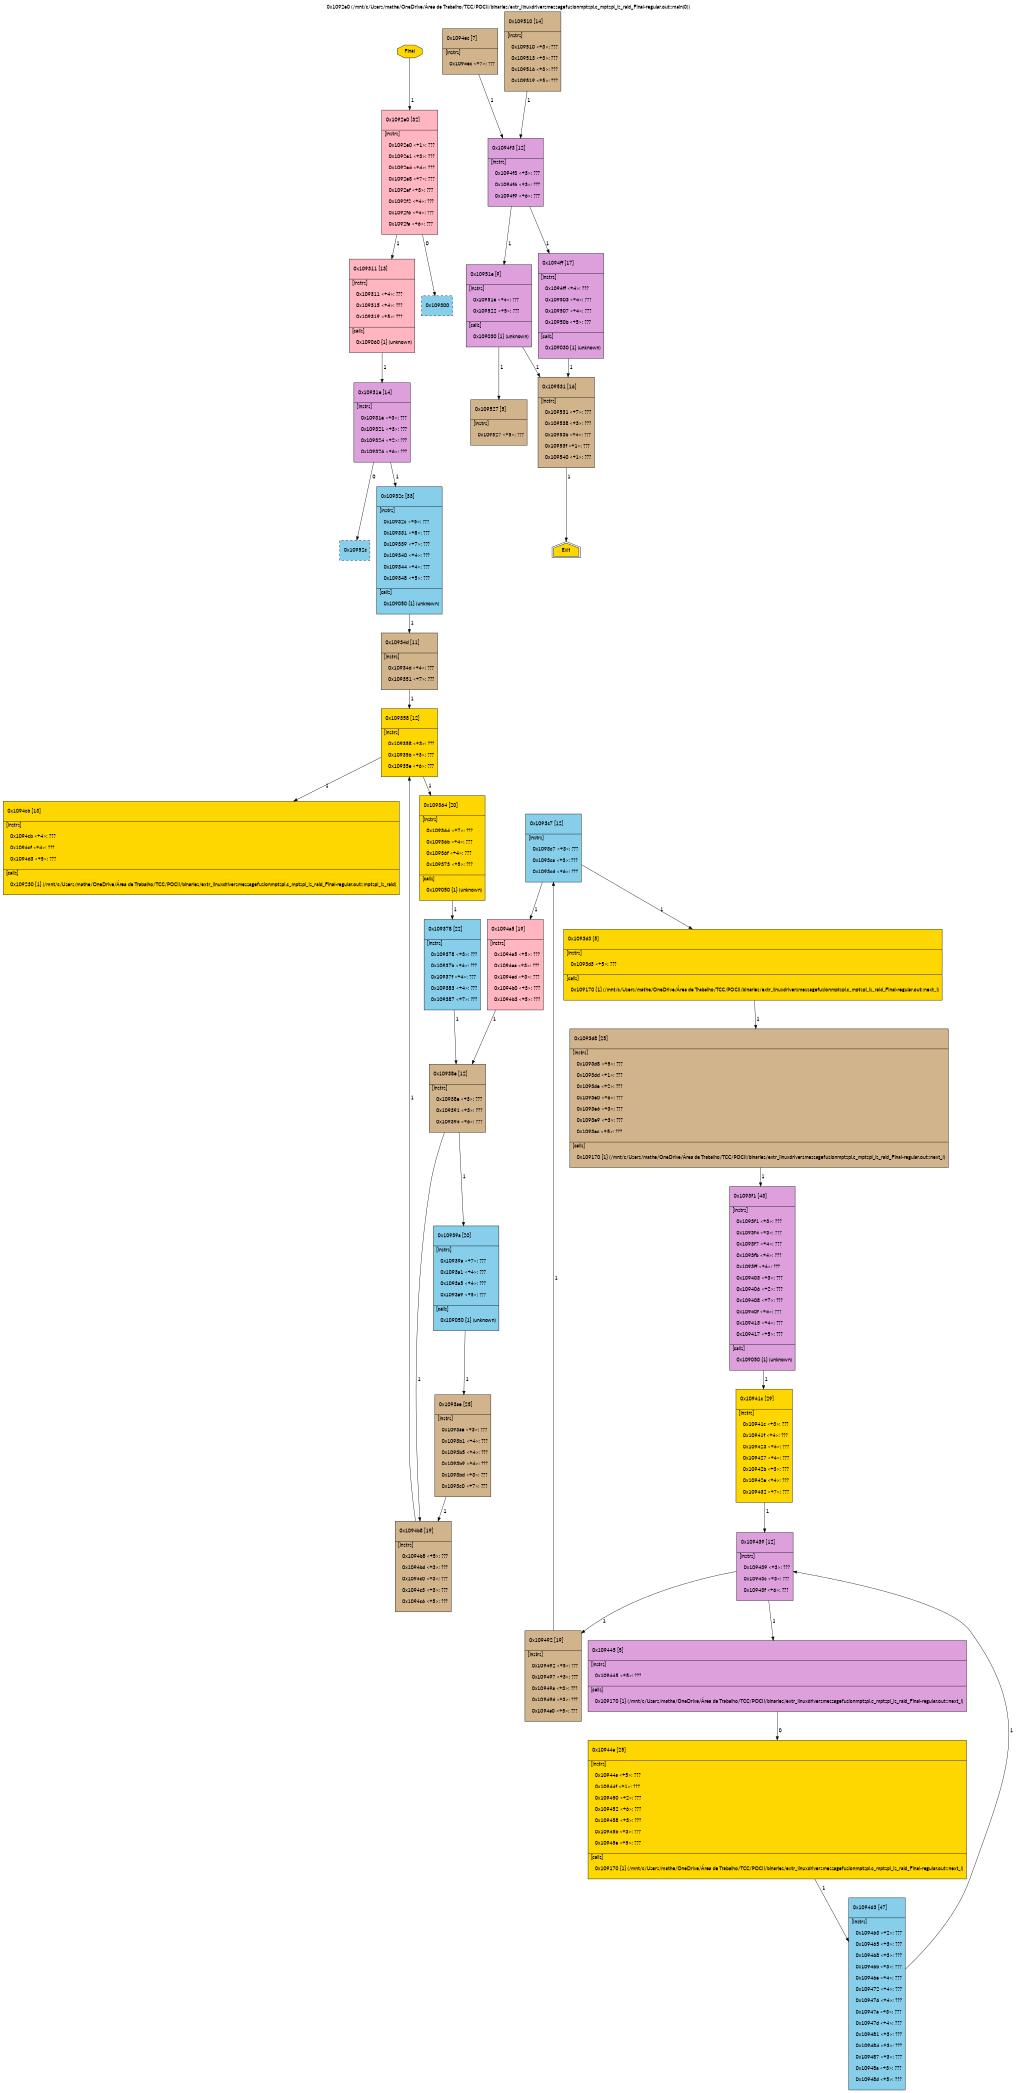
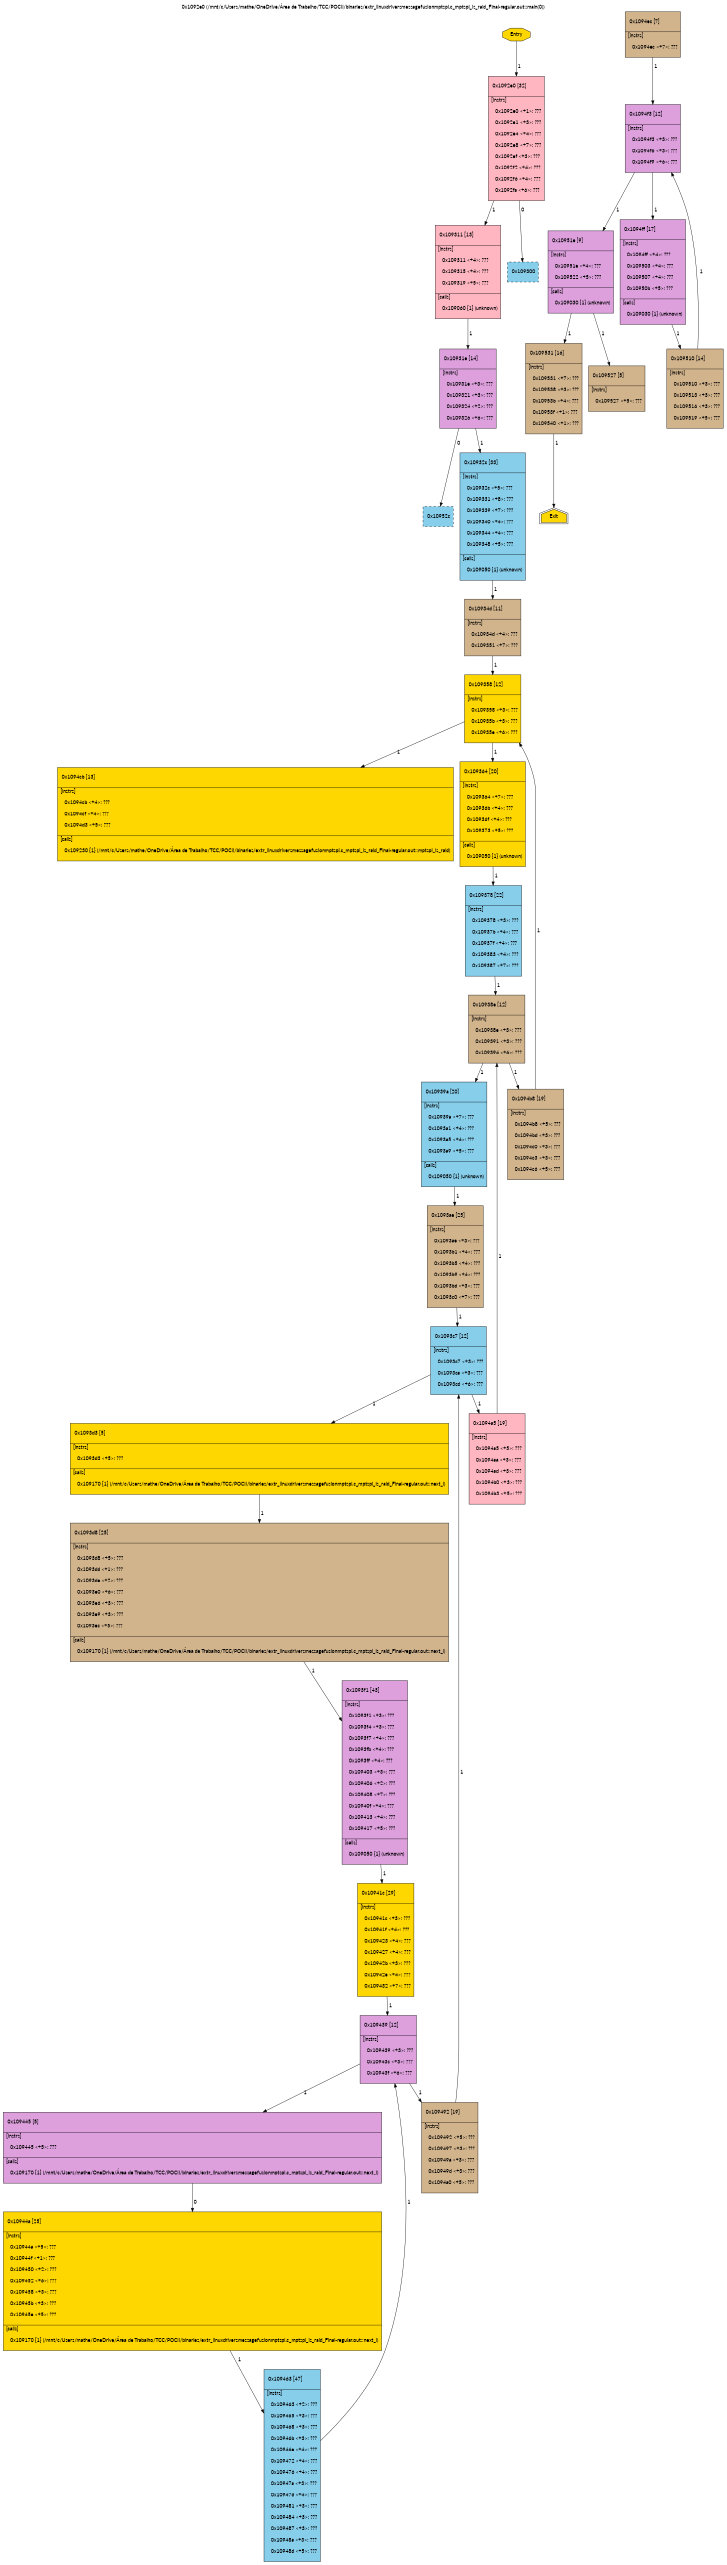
  digraph {
    fontname=Lato
    label="0x1092e0 (/mnt/c/Users/mathe/OneDrive/Área de Trabalho/TCC/POCII/binaries/extr_linuxdriversmessagefusionmptspi.c_mptspi_is_raid_Final-regular.out::main(0))"
    labelloc=t
    node [fillcolor=tan fontname=Lato shape=record style=filled]
    edge [fontname=Lato]
-   Entry [fillcolor=gold height=0.3 shape=octagon width=0.3 label=Final]
+   Entry [fillcolor=gold height=0.3 shape=octagon width=0.3]
    n2 [fillcolor=lightpink label="{\n     0x1092e0 [32]\l\n     | [instrs]\l\n     &nbsp;&nbsp;0x1092e0 \<+1\>: ???\l\n     &nbsp;&nbsp;0x1092e1 \<+3\>: ???\l\n     &nbsp;&nbsp;0x1092e4 \<+4\>: ???\l\n     &nbsp;&nbsp;0x1092e8 \<+7\>: ???\l\n     &nbsp;&nbsp;0x1092ef \<+3\>: ???\l\n     &nbsp;&nbsp;0x1092f2 \<+4\>: ???\l\n     &nbsp;&nbsp;0x1092f6 \<+4\>: ???\l\n     &nbsp;&nbsp;0x1092fa \<+6\>: ???\l\n  }"]
    n3 [fillcolor=lightpink label="{\n     0x109311 [13]\l\n     | [instrs]\l\n     &nbsp;&nbsp;0x109311 \<+4\>: ???\l\n     &nbsp;&nbsp;0x109315 \<+4\>: ???\l\n     &nbsp;&nbsp;0x109319 \<+5\>: ???\l\n     | [calls]\l\n     &nbsp;&nbsp;0x109060 \{1\} (unknown)\l\n  }"]
    n4 [fillcolor=skyblue label="{\n     0x109300\l\n  }" style="dashed,filled"]
    n5 [fillcolor=plum label="{\n     0x10931e [14]\l\n     | [instrs]\l\n     &nbsp;&nbsp;0x10931e \<+3\>: ???\l\n     &nbsp;&nbsp;0x109321 \<+3\>: ???\l\n     &nbsp;&nbsp;0x109324 \<+2\>: ???\l\n     &nbsp;&nbsp;0x109326 \<+6\>: ???\l\n  }"]
    n6 [fillcolor=skyblue label="{\n     0x10952c\l\n  }" style="dashed,filled"]
    n7 [fillcolor=skyblue label="{\n     0x10932c [33]\l\n     | [instrs]\l\n     &nbsp;&nbsp;0x10932c \<+5\>: ???\l\n     &nbsp;&nbsp;0x109331 \<+8\>: ???\l\n     &nbsp;&nbsp;0x109339 \<+7\>: ???\l\n     &nbsp;&nbsp;0x109340 \<+4\>: ???\l\n     &nbsp;&nbsp;0x109344 \<+4\>: ???\l\n     &nbsp;&nbsp;0x109348 \<+5\>: ???\l\n     | [calls]\l\n     &nbsp;&nbsp;0x109050 \{1\} (unknown)\l\n  }"]
    n8 [label="{\n     0x10934d [11]\l\n     | [instrs]\l\n     &nbsp;&nbsp;0x10934d \<+4\>: ???\l\n     &nbsp;&nbsp;0x109351 \<+7\>: ???\l\n  }"]
    n9 [fillcolor=gold label="{\n     0x109358 [12]\l\n     | [instrs]\l\n     &nbsp;&nbsp;0x109358 \<+3\>: ???\l\n     &nbsp;&nbsp;0x10935b \<+3\>: ???\l\n     &nbsp;&nbsp;0x10935e \<+6\>: ???\l\n  }"]
    Exit [fillcolor=gold height=0.3 peripheries=2 shape=house width=0.3]
    n11 [fillcolor=gold label="{\n     0x1094cb [13]\l\n     | [instrs]\l\n     &nbsp;&nbsp;0x1094cb \<+4\>: ???\l\n     &nbsp;&nbsp;0x1094cf \<+4\>: ???\l\n     &nbsp;&nbsp;0x1094d3 \<+5\>: ???\l\n     | [calls]\l\n     &nbsp;&nbsp;0x109230 \{1\} (/mnt/c/Users/mathe/OneDrive/Área de Trabalho/TCC/POCII/binaries/extr_linuxdriversmessagefusionmptspi.c_mptspi_is_raid_Final-regular.out::mptspi_is_raid)\l\n  }"]
    n12 [fillcolor=gold label="{\n     0x109364 [20]\l\n     | [instrs]\l\n     &nbsp;&nbsp;0x109364 \<+7\>: ???\l\n     &nbsp;&nbsp;0x10936b \<+4\>: ???\l\n     &nbsp;&nbsp;0x10936f \<+4\>: ???\l\n     &nbsp;&nbsp;0x109373 \<+5\>: ???\l\n     | [calls]\l\n     &nbsp;&nbsp;0x109050 \{1\} (unknown)\l\n  }"]
    n13 [fillcolor=skyblue label="{\n     0x109378 [22]\l\n     | [instrs]\l\n     &nbsp;&nbsp;0x109378 \<+3\>: ???\l\n     &nbsp;&nbsp;0x10937b \<+4\>: ???\l\n     &nbsp;&nbsp;0x10937f \<+4\>: ???\l\n     &nbsp;&nbsp;0x109383 \<+4\>: ???\l\n     &nbsp;&nbsp;0x109387 \<+7\>: ???\l\n  }"]
    n14 [label="{\n     0x10938e [12]\l\n     | [instrs]\l\n     &nbsp;&nbsp;0x10938e \<+3\>: ???\l\n     &nbsp;&nbsp;0x109391 \<+3\>: ???\l\n     &nbsp;&nbsp;0x109394 \<+6\>: ???\l\n  }"]
    n15 [label="{\n     0x1094b8 [19]\l\n     | [instrs]\l\n     &nbsp;&nbsp;0x1094b8 \<+5\>: ???\l\n     &nbsp;&nbsp;0x1094bd \<+3\>: ???\l\n     &nbsp;&nbsp;0x1094c0 \<+3\>: ???\l\n     &nbsp;&nbsp;0x1094c3 \<+3\>: ???\l\n     &nbsp;&nbsp;0x1094c6 \<+5\>: ???\l\n  }"]
    n16 [fillcolor=skyblue label="{\n     0x10939a [20]\l\n     | [instrs]\l\n     &nbsp;&nbsp;0x10939a \<+7\>: ???\l\n     &nbsp;&nbsp;0x1093a1 \<+4\>: ???\l\n     &nbsp;&nbsp;0x1093a5 \<+4\>: ???\l\n     &nbsp;&nbsp;0x1093a9 \<+5\>: ???\l\n     | [calls]\l\n     &nbsp;&nbsp;0x109050 \{1\} (unknown)\l\n  }"]
    n17 [label="{\n     0x1093ae [25]\l\n     | [instrs]\l\n     &nbsp;&nbsp;0x1093ae \<+3\>: ???\l\n     &nbsp;&nbsp;0x1093b1 \<+4\>: ???\l\n     &nbsp;&nbsp;0x1093b5 \<+4\>: ???\l\n     &nbsp;&nbsp;0x1093b9 \<+4\>: ???\l\n     &nbsp;&nbsp;0x1093bd \<+3\>: ???\l\n     &nbsp;&nbsp;0x1093c0 \<+7\>: ???\l\n  }"]
    n18 [fillcolor=skyblue label="{\n     0x1093c7 [12]\l\n     | [instrs]\l\n     &nbsp;&nbsp;0x1093c7 \<+3\>: ???\l\n     &nbsp;&nbsp;0x1093ca \<+3\>: ???\l\n     &nbsp;&nbsp;0x1093cd \<+6\>: ???\l\n  }"]
    n19 [fillcolor=lightpink label="{\n     0x1094a5 [19]\l\n     | [instrs]\l\n     &nbsp;&nbsp;0x1094a5 \<+5\>: ???\l\n     &nbsp;&nbsp;0x1094aa \<+3\>: ???\l\n     &nbsp;&nbsp;0x1094ad \<+3\>: ???\l\n     &nbsp;&nbsp;0x1094b0 \<+3\>: ???\l\n     &nbsp;&nbsp;0x1094b3 \<+5\>: ???\l\n  }"]
    n20 [fillcolor=gold label="{\n     0x1093d3 [5]\l\n     | [instrs]\l\n     &nbsp;&nbsp;0x1093d3 \<+5\>: ???\l\n     | [calls]\l\n     &nbsp;&nbsp;0x109170 \{1\} (/mnt/c/Users/mathe/OneDrive/Área de Trabalho/TCC/POCII/binaries/extr_linuxdriversmessagefusionmptspi.c_mptspi_is_raid_Final-regular.out::next_i)\l\n  }"]
    n21 [label="{\n     0x1093d8 [25]\l\n     | [instrs]\l\n     &nbsp;&nbsp;0x1093d8 \<+5\>: ???\l\n     &nbsp;&nbsp;0x1093dd \<+1\>: ???\l\n     &nbsp;&nbsp;0x1093de \<+2\>: ???\l\n     &nbsp;&nbsp;0x1093e0 \<+6\>: ???\l\n     &nbsp;&nbsp;0x1093e6 \<+3\>: ???\l\n     &nbsp;&nbsp;0x1093e9 \<+3\>: ???\l\n     &nbsp;&nbsp;0x1093ec \<+5\>: ???\l\n     | [calls]\l\n     &nbsp;&nbsp;0x109170 \{1\} (/mnt/c/Users/mathe/OneDrive/Área de Trabalho/TCC/POCII/binaries/extr_linuxdriversmessagefusionmptspi.c_mptspi_is_raid_Final-regular.out::next_i)\l\n  }"]
    n22 [fillcolor=plum label="{\n     0x1093f1 [43]\l\n     | [instrs]\l\n     &nbsp;&nbsp;0x1093f1 \<+3\>: ???\l\n     &nbsp;&nbsp;0x1093f4 \<+3\>: ???\l\n     &nbsp;&nbsp;0x1093f7 \<+4\>: ???\l\n     &nbsp;&nbsp;0x1093fb \<+4\>: ???\l\n     &nbsp;&nbsp;0x1093ff \<+4\>: ???\l\n     &nbsp;&nbsp;0x109403 \<+3\>: ???\l\n     &nbsp;&nbsp;0x109406 \<+2\>: ???\l\n     &nbsp;&nbsp;0x109408 \<+7\>: ???\l\n     &nbsp;&nbsp;0x10940f \<+4\>: ???\l\n     &nbsp;&nbsp;0x109413 \<+4\>: ???\l\n     &nbsp;&nbsp;0x109417 \<+5\>: ???\l\n     | [calls]\l\n     &nbsp;&nbsp;0x109050 \{1\} (unknown)\l\n  }"]
    n23 [fillcolor=gold label="{\n     0x10941c [29]\l\n     | [instrs]\l\n     &nbsp;&nbsp;0x10941c \<+3\>: ???\l\n     &nbsp;&nbsp;0x10941f \<+4\>: ???\l\n     &nbsp;&nbsp;0x109423 \<+4\>: ???\l\n     &nbsp;&nbsp;0x109427 \<+4\>: ???\l\n     &nbsp;&nbsp;0x10942b \<+3\>: ???\l\n     &nbsp;&nbsp;0x10942e \<+4\>: ???\l\n     &nbsp;&nbsp;0x109432 \<+7\>: ???\l\n  }"]
    n24 [fillcolor=plum label="{\n     0x109439 [12]\l\n     | [instrs]\l\n     &nbsp;&nbsp;0x109439 \<+3\>: ???\l\n     &nbsp;&nbsp;0x10943c \<+3\>: ???\l\n     &nbsp;&nbsp;0x10943f \<+6\>: ???\l\n  }"]
    n25 [label="{\n     0x109492 [19]\l\n     | [instrs]\l\n     &nbsp;&nbsp;0x109492 \<+5\>: ???\l\n     &nbsp;&nbsp;0x109497 \<+3\>: ???\l\n     &nbsp;&nbsp;0x10949a \<+3\>: ???\l\n     &nbsp;&nbsp;0x10949d \<+3\>: ???\l\n     &nbsp;&nbsp;0x1094a0 \<+5\>: ???\l\n  }"]
    n26 [fillcolor=plum label="{\n     0x109445 [5]\l\n     | [instrs]\l\n     &nbsp;&nbsp;0x109445 \<+5\>: ???\l\n     | [calls]\l\n     &nbsp;&nbsp;0x109170 \{1\} (/mnt/c/Users/mathe/OneDrive/Área de Trabalho/TCC/POCII/binaries/extr_linuxdriversmessagefusionmptspi.c_mptspi_is_raid_Final-regular.out::next_i)\l\n  }"]
    n27 [fillcolor=gold label="{\n     0x10944a [25]\l\n     | [instrs]\l\n     &nbsp;&nbsp;0x10944a \<+5\>: ???\l\n     &nbsp;&nbsp;0x10944f \<+1\>: ???\l\n     &nbsp;&nbsp;0x109450 \<+2\>: ???\l\n     &nbsp;&nbsp;0x109452 \<+6\>: ???\l\n     &nbsp;&nbsp;0x109458 \<+3\>: ???\l\n     &nbsp;&nbsp;0x10945b \<+3\>: ???\l\n     &nbsp;&nbsp;0x10945e \<+5\>: ???\l\n     | [calls]\l\n     &nbsp;&nbsp;0x109170 \{1\} (/mnt/c/Users/mathe/OneDrive/Área de Trabalho/TCC/POCII/binaries/extr_linuxdriversmessagefusionmptspi.c_mptspi_is_raid_Final-regular.out::next_i)\l\n  }"]
    n28 [fillcolor=skyblue label="{\n     0x109463 [47]\l\n     | [instrs]\l\n     &nbsp;&nbsp;0x109463 \<+2\>: ???\l\n     &nbsp;&nbsp;0x109465 \<+3\>: ???\l\n     &nbsp;&nbsp;0x109468 \<+3\>: ???\l\n     &nbsp;&nbsp;0x10946b \<+3\>: ???\l\n     &nbsp;&nbsp;0x10946e \<+4\>: ???\l\n     &nbsp;&nbsp;0x109472 \<+4\>: ???\l\n     &nbsp;&nbsp;0x109476 \<+4\>: ???\l\n     &nbsp;&nbsp;0x10947a \<+3\>: ???\l\n     &nbsp;&nbsp;0x10947d \<+4\>: ???\l\n     &nbsp;&nbsp;0x109481 \<+3\>: ???\l\n     &nbsp;&nbsp;0x109484 \<+3\>: ???\l\n     &nbsp;&nbsp;0x109487 \<+3\>: ???\l\n     &nbsp;&nbsp;0x10948a \<+3\>: ???\l\n     &nbsp;&nbsp;0x10948d \<+5\>: ???\l\n  }"]
    n29 [label="{\n     0x109531 [16]\l\n     | [instrs]\l\n     &nbsp;&nbsp;0x109531 \<+7\>: ???\l\n     &nbsp;&nbsp;0x109538 \<+3\>: ???\l\n     &nbsp;&nbsp;0x10953b \<+4\>: ???\l\n     &nbsp;&nbsp;0x10953f \<+1\>: ???\l\n     &nbsp;&nbsp;0x109540 \<+1\>: ???\l\n  }"]
    n30 [label="{\n     0x109527 [5]\l\n     | [instrs]\l\n     &nbsp;&nbsp;0x109527 \<+5\>: ???\l\n  }"]
    n31 [label="{\n     0x1094ec [7]\l\n     | [instrs]\l\n     &nbsp;&nbsp;0x1094ec \<+7\>: ???\l\n  }"]
    n32 [fillcolor=plum label="{\n     0x1094f3 [12]\l\n     | [instrs]\l\n     &nbsp;&nbsp;0x1094f3 \<+3\>: ???\l\n     &nbsp;&nbsp;0x1094f6 \<+3\>: ???\l\n     &nbsp;&nbsp;0x1094f9 \<+6\>: ???\l\n  }"]
    n33 [fillcolor=plum label="{\n     0x10951e [9]\l\n     | [instrs]\l\n     &nbsp;&nbsp;0x10951e \<+4\>: ???\l\n     &nbsp;&nbsp;0x109522 \<+5\>: ???\l\n     | [calls]\l\n     &nbsp;&nbsp;0x109030 \{1\} (unknown)\l\n  }"]
    n34 [fillcolor=plum label="{\n     0x1094ff [17]\l\n     | [instrs]\l\n     &nbsp;&nbsp;0x1094ff \<+4\>: ???\l\n     &nbsp;&nbsp;0x109503 \<+4\>: ???\l\n     &nbsp;&nbsp;0x109507 \<+4\>: ???\l\n     &nbsp;&nbsp;0x10950b \<+5\>: ???\l\n     | [calls]\l\n     &nbsp;&nbsp;0x109030 \{1\} (unknown)\l\n  }"]
    n35 [label="{\n     0x109510 [14]\l\n     | [instrs]\l\n     &nbsp;&nbsp;0x109510 \<+3\>: ???\l\n     &nbsp;&nbsp;0x109513 \<+3\>: ???\l\n     &nbsp;&nbsp;0x109516 \<+3\>: ???\l\n     &nbsp;&nbsp;0x109519 \<+5\>: ???\l\n  }"]
    Entry -> n2 [label=" 1"]
    n2 -> n3 [label=" 1"]
    n2 -> n4 [label=" 0"]
    n3 -> n5 [label=" 1"]
    n5 -> n6 [label=" 0"]
    n5 -> n7 [label=" 1"]
    n7 -> n8 [label=" 1"]
    n8 -> n9 [label=" 1"]
    n9 -> n11 [label=" 1"]
    n9 -> n12 [label=" 1"]
    n12 -> n13 [label=" 1"]
    n13 -> n14 [label=" 1"]
    n14 -> n15 [label=" 1"]
    n14 -> n16 [label=" 1"]
    n15 -> n9 [label=" 1"]
    n16 -> n17 [label=" 1"]
-   n17 -> n15 [label=" 1"]
+   n17 -> n18 [label=" 1"]
    n18 -> n19 [label=" 1"]
    n18 -> n20 [label=" 1"]
    n19 -> n14 [label=" 1"]
    n20 -> n21 [label=" 1"]
    n21 -> n22 [label=" 1"]
    n22 -> n23 [label=" 1"]
    n23 -> n24 [label=" 1"]
    n24 -> n25 [label=" 1"]
    n24 -> n26 [label=" 1"]
    n25 -> n18 [label=" 1"]
    n26 -> n27 [label=" 0"]
    n27 -> n28 [label=" 1"]
    n28 -> n24 [label=" 1"]
    n29 -> Exit [label=" 1"]
    n31 -> n32 [label=" 1"]
    n32 -> n33 [label=" 1"]
    n32 -> n34 [label=" 1"]
    n33 -> n29 [label=" 1"]
    n33 -> n30 [label=" 1"]
-   n34 -> n29 [label=" 1"]
+   n34 -> n35 [label=" 1"]
    n35 -> n32 [label=" 1"]
  }
